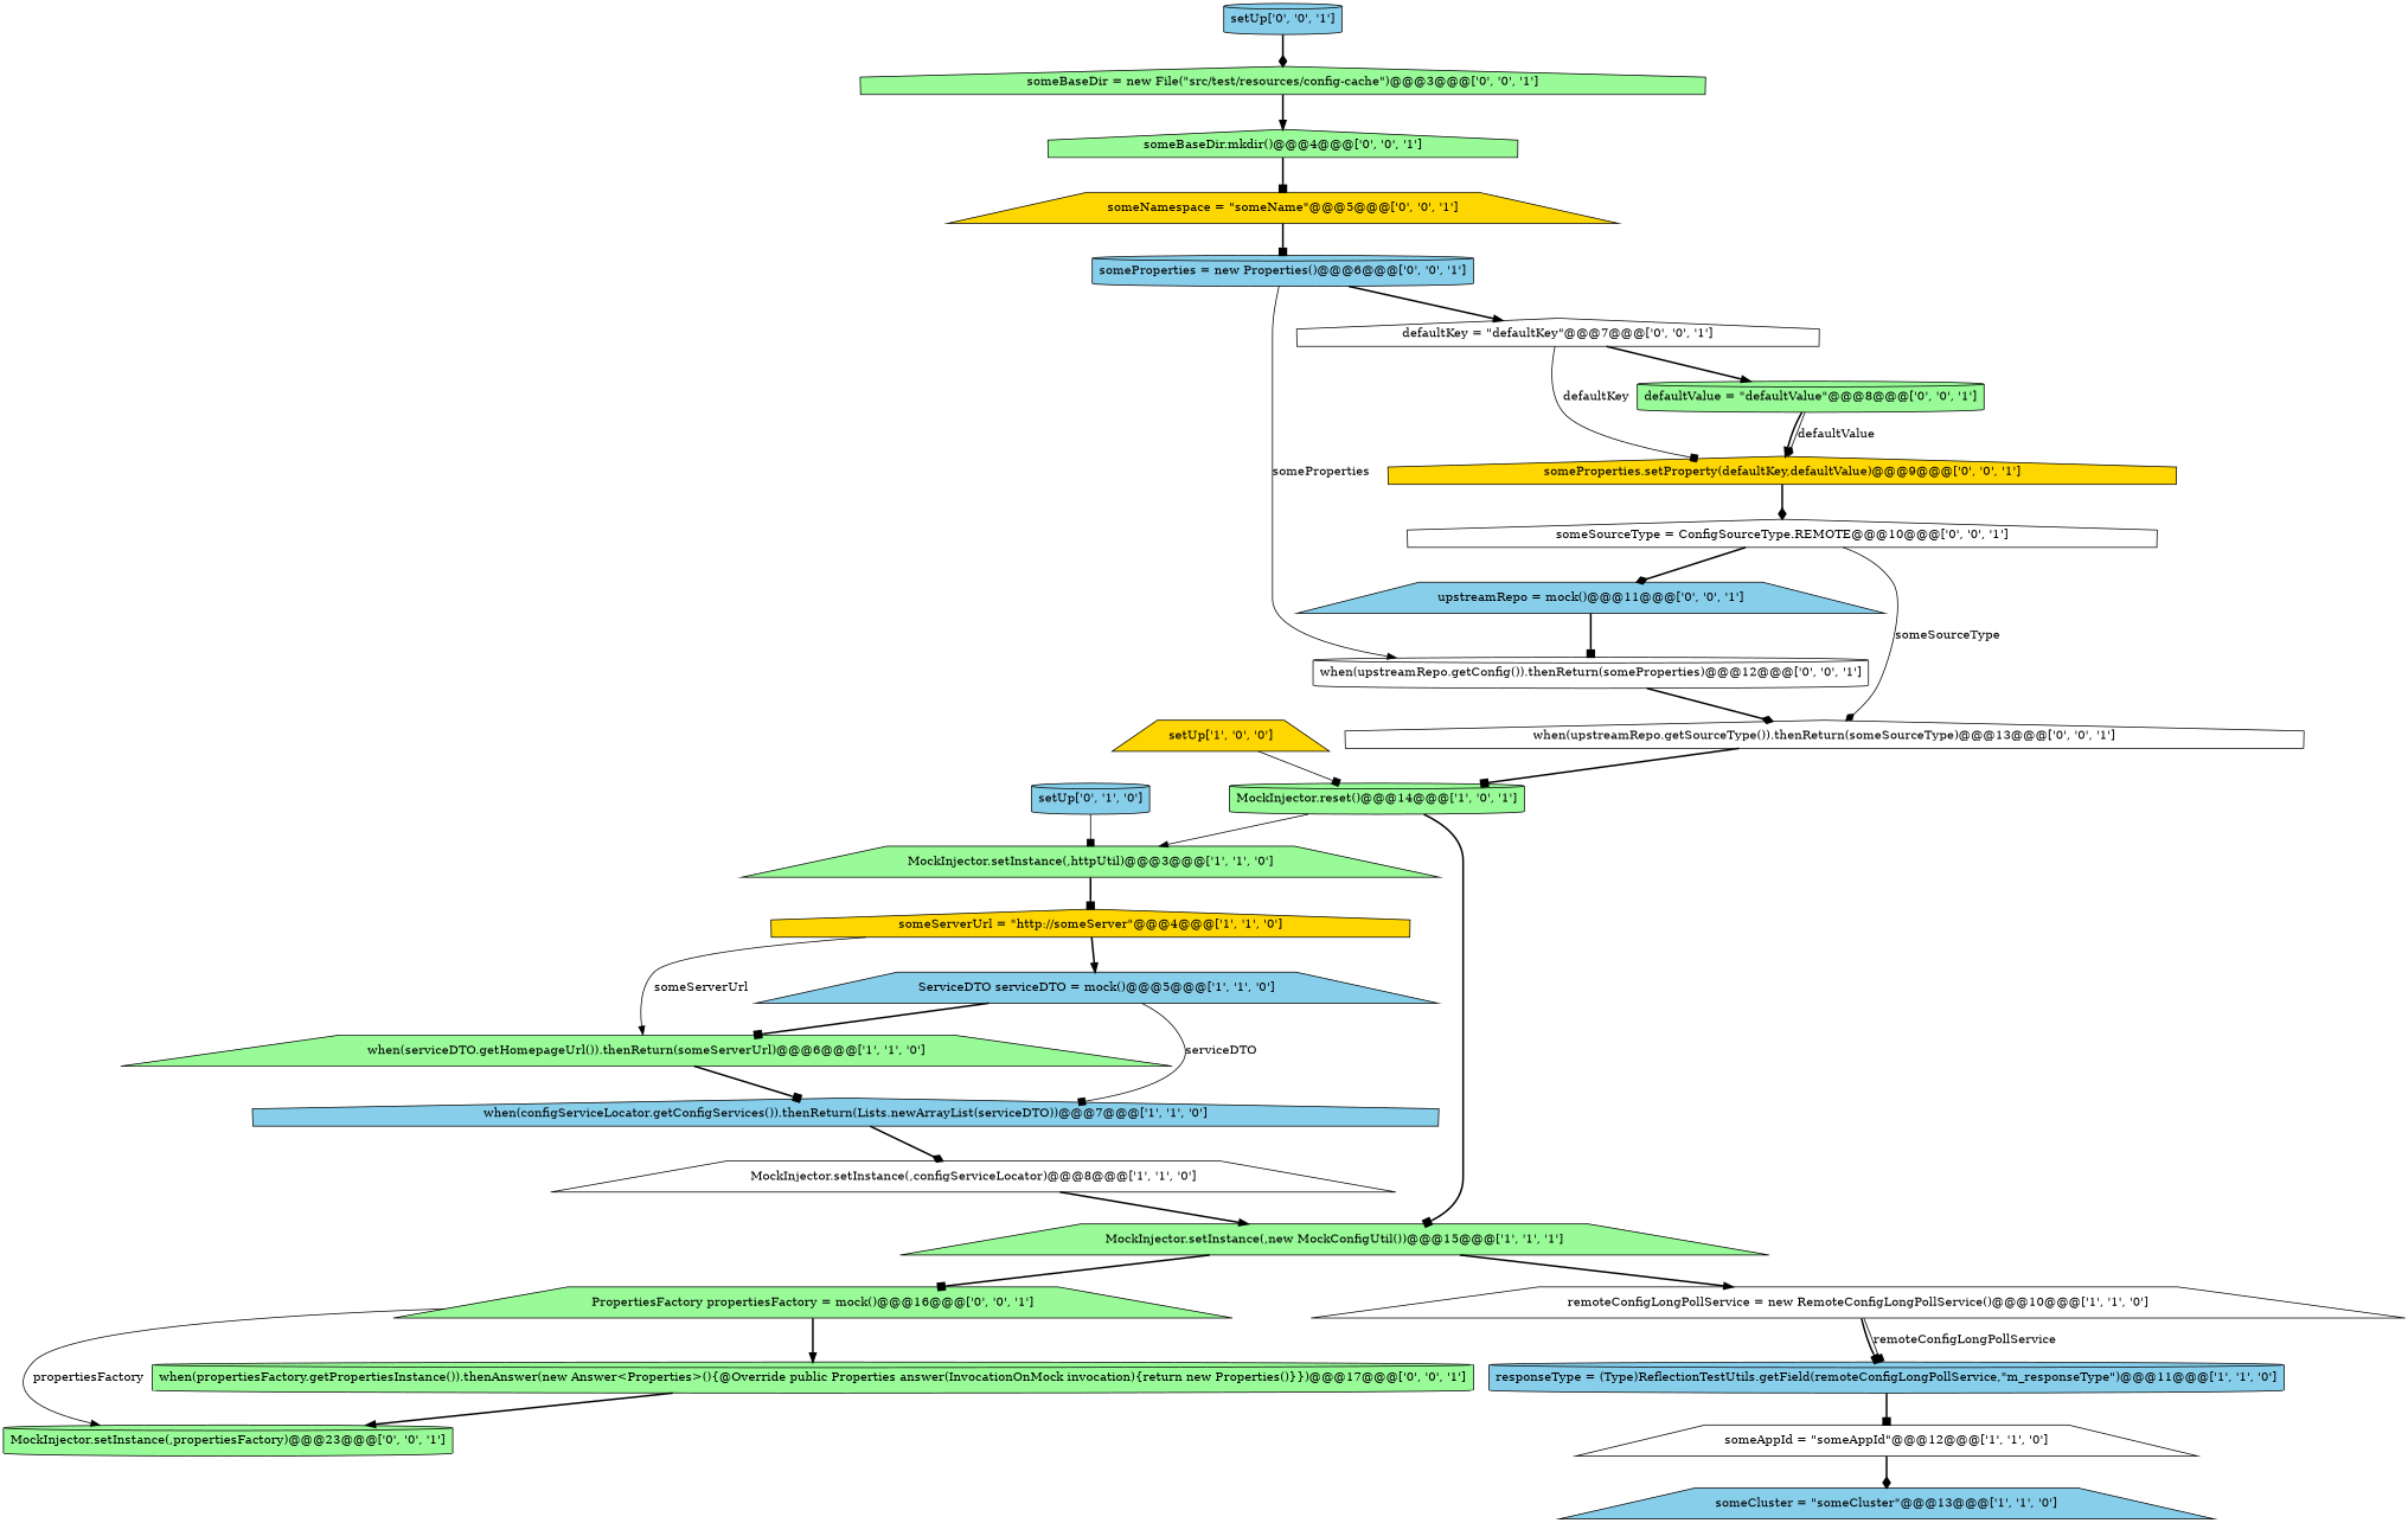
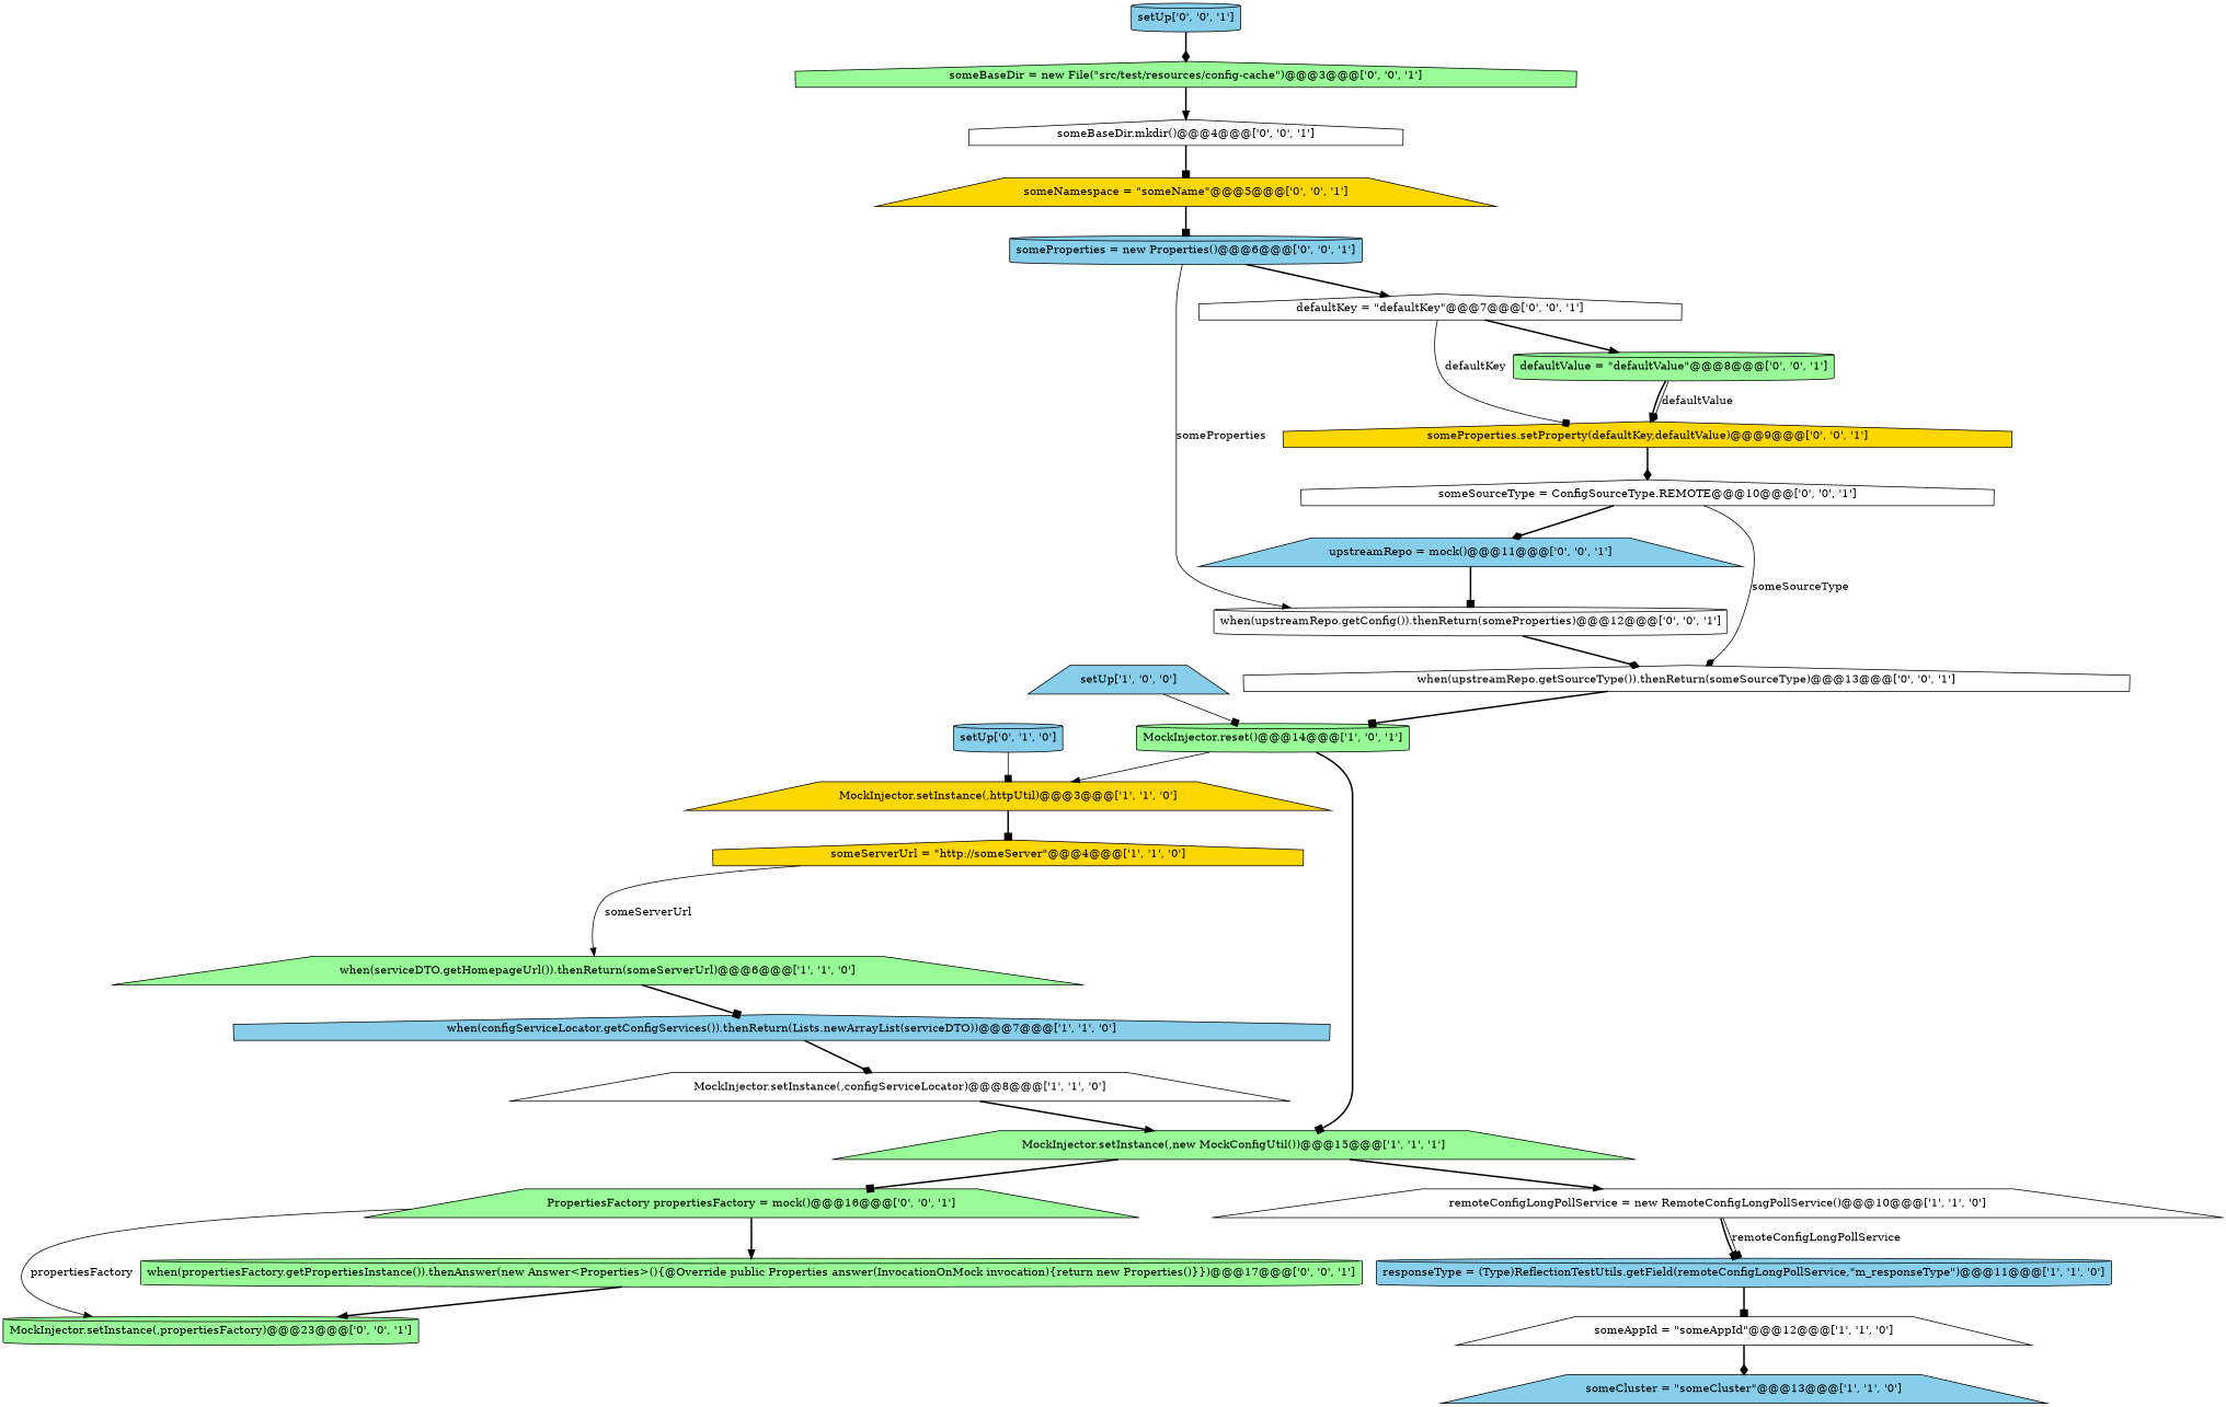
  digraph {
    node [fillcolor=palegreen shape=trapezium style=filled]
    edge [arrowhead=box style=bold]
    n1 [fillcolor=white label="someSourceType = ConfigSourceType.REMOTE@@@10@@@['0', '0', '1']" shape=house]
    n2 [fillcolor=skyblue label="upstreamRepo = mock()@@@11@@@['0', '0', '1']"]
    n3 [fillcolor=white label="when(upstreamRepo.getSourceType()).thenReturn(someSourceType)@@@13@@@['0', '0', '1']" shape=house]
    n4 [fillcolor=white label="when(upstreamRepo.getConfig()).thenReturn(someProperties)@@@12@@@['0', '0', '1']" shape=cylinder]
    n5 [label="MockInjector.reset()@@@14@@@['1', '0', '1']" shape=cylinder]
    n6 [fillcolor=gold label="someNamespace = \"someName\"@@@5@@@['0', '0', '1']"]
    n7 [fillcolor=skyblue label="someProperties = new Properties()@@@6@@@['0', '0', '1']" shape=cylinder]
    n8 [fillcolor=white label="defaultKey = \"defaultKey\"@@@7@@@['0', '0', '1']" shape=house]
    n9 [fillcolor=gold label="someProperties.setProperty(defaultKey,defaultValue)@@@9@@@['0', '0', '1']" shape=house]
    n10 [label="defaultValue = \"defaultValue\"@@@8@@@['0', '0', '1']" shape=cylinder]
    n11 [fillcolor=gold label="someServerUrl = \"http://someServer\"@@@4@@@['1', '1', '0']" shape=house]
    n12 [label="when(serviceDTO.getHomepageUrl()).thenReturn(someServerUrl)@@@6@@@['1', '1', '0']"]
-   n13 [fillcolor=skyblue label="ServiceDTO serviceDTO = mock()@@@5@@@['1', '1', '0']"]
    n14 [fillcolor=skyblue label="when(configServiceLocator.getConfigServices()).thenReturn(Lists.newArrayList(serviceDTO))@@@7@@@['1', '1', '0']" shape=house]
    n15 [label="MockInjector.setInstance(,new MockConfigUtil())@@@15@@@['1', '1', '1']"]
-   n16 [label="MockInjector.setInstance(,httpUtil)@@@3@@@['1', '1', '0']"]
+   n16 [fillcolor=gold label="MockInjector.setInstance(,httpUtil)@@@3@@@['1', '1', '0']"]
    n17 [fillcolor=skyblue label="someCluster = \"someCluster\"@@@13@@@['1', '1', '0']"]
    n18 [fillcolor=white label="MockInjector.setInstance(,configServiceLocator)@@@8@@@['1', '1', '0']"]
    n19 [label="PropertiesFactory propertiesFactory = mock()@@@16@@@['0', '0', '1']"]
    n20 [fillcolor=white label="remoteConfigLongPollService = new RemoteConfigLongPollService()@@@10@@@['1', '1', '0']"]
-   n21 [fillcolor=gold label="setUp['1', '0', '0']"]
+   n21 [fillcolor=skyblue label="setUp['1', '0', '0']"]
    n22 [fillcolor=skyblue label="setUp['0', '1', '0']" shape=cylinder]
    n23 [fillcolor=skyblue label="setUp['0', '0', '1']" shape=cylinder]
    n24 [label="someBaseDir = new File(\"src/test/resources/config-cache\")@@@3@@@['0', '0', '1']" shape=house]
-   n25 [label="someBaseDir.mkdir()@@@4@@@['0', '0', '1']" shape=house]
+   n25 [fillcolor=white label="someBaseDir.mkdir()@@@4@@@['0', '0', '1']" shape=house]
    n26 [label="MockInjector.setInstance(,propertiesFactory)@@@23@@@['0', '0', '1']" shape=cylinder]
    n27 [label="when(propertiesFactory.getPropertiesInstance()).thenAnswer(new Answer<Properties>(){@Override public Properties answer(InvocationOnMock invocation){return new Properties()}})@@@17@@@['0', '0', '1']" shape=cylinder]
    n28 [fillcolor=skyblue label="responseType = (Type)ReflectionTestUtils.getField(remoteConfigLongPollService,\"m_responseType\")@@@11@@@['1', '1', '0']" shape=cylinder]
    n29 [fillcolor=white label="someAppId = \"someAppId\"@@@12@@@['1', '1', '0']"]
    n1 -> n2 [arrowhead=diamond]
    n1 -> n3 [arrowhead=diamond label=someSourceType style=solid]
    n2 -> n4
    n3 -> n5
    n4 -> n3 [arrowhead=diamond]
    n5 -> n15
    n5 -> n16 [arrowhead=normal style=solid]
    n6 -> n7
    n7 -> n4 [arrowhead=normal label=someProperties style=solid]
    n7 -> n8 [arrowhead=normal]
    n8 -> n9 [label=defaultKey style=solid]
    n8 -> n10 [arrowhead=normal]
    n9 -> n1 [arrowhead=diamond]
    n10 -> n9 [arrowhead=normal]
    n10 -> n9 [arrowhead=diamond label=defaultValue style=solid]
    n11 -> n12 [arrowhead=normal label=someServerUrl style=solid]
-   n11 -> n13 [arrowhead=normal]
    n12 -> n14
-   n13 -> n12
-   n13 -> n14 [label=serviceDTO style=solid]
    n14 -> n18 [arrowhead=diamond]
    n15 -> n19
    n15 -> n20 [arrowhead=normal]
    n16 -> n11
    n18 -> n15 [arrowhead=normal]
    n19 -> n26 [arrowhead=normal label=propertiesFactory style=solid]
    n19 -> n27 [arrowhead=normal]
    n20 -> n28
    n20 -> n28 [label=remoteConfigLongPollService style=solid]
    n21 -> n5 [style=solid]
    n22 -> n16 [style=solid]
    n23 -> n24 [arrowhead=diamond]
    n24 -> n25 [arrowhead=normal]
    n25 -> n6
    n27 -> n26 [arrowhead=normal]
    n28 -> n29
    n29 -> n17 [arrowhead=diamond]
  }
